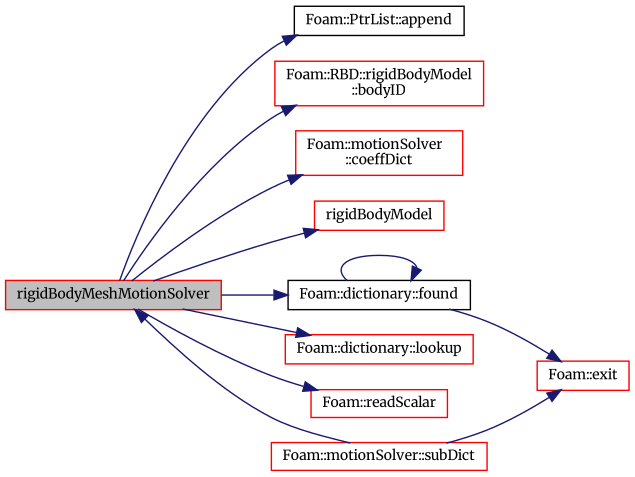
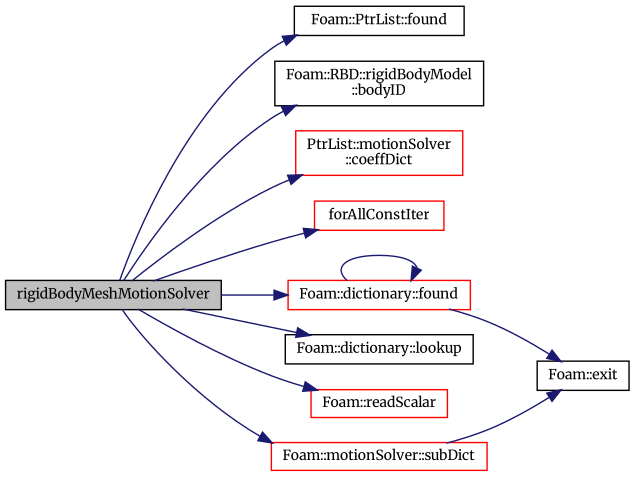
  digraph {
    fontname=Merriweather
    rankdir=LR
    node [color=red fontname=Merriweather fontsize=10 shape=record]
    edge [color=midnightblue fontname=Merriweather fontsize=10 labelfontname=Helvetica labelfontsize=10 style=solid]
-   n1 [fillcolor=grey75 fontcolor=black height=0.2 label=rigidBodyMeshMotionSolver style=filled width=0.4]
-   n2 [color=black height=0.2 label="Foam::PtrList::append" width=0.4]
-   n3 [height=0.2 label="Foam::RBD::rigidBodyModel\l::bodyID" width=0.4]
-   n4 [height=0.2 label="Foam::motionSolver\l::coeffDict" width=0.4]
-   n5 [height=0.2 label=rigidBodyModel width=0.4]
-   n6 [color=black height=0.2 label="Foam::dictionary::found" width=0.4]
-   n7 [height=0.2 label="Foam::dictionary::lookup" width=0.4]
+   n1 [color=black fillcolor=grey75 fontcolor=black height=0.2 label=rigidBodyMeshMotionSolver style=filled width=0.4]
+   n2 [color=black height=0.2 label="Foam::PtrList::found" width=0.4]
+   n3 [color=black height=0.2 label="Foam::RBD::rigidBodyModel\l::bodyID" width=0.4]
+   n4 [height=0.2 label="PtrList::motionSolver\l::coeffDict" width=0.4]
+   n5 [height=0.2 label=forAllConstIter width=0.4]
+   n6 [height=0.2 label="Foam::dictionary::found" width=0.4]
+   n7 [color=black height=0.2 label="Foam::dictionary::lookup" width=0.4]
    n8 [height=0.2 label="Foam::readScalar" width=0.4]
    n9 [height=0.2 label="Foam::motionSolver::subDict" width=0.4]
-   n10 [height=0.2 label="Foam::exit" width=0.4]
+   n10 [color=black height=0.2 label="Foam::exit" width=0.4]
    n1 -> n2
    n1 -> n3
    n1 -> n4
    n1 -> n5
    n1 -> n6
    n1 -> n7
    n1 -> n8
-   n9 -> n1
+   n1 -> n9
    n6 -> n6
    n6 -> n10
    n9 -> n10
  }
